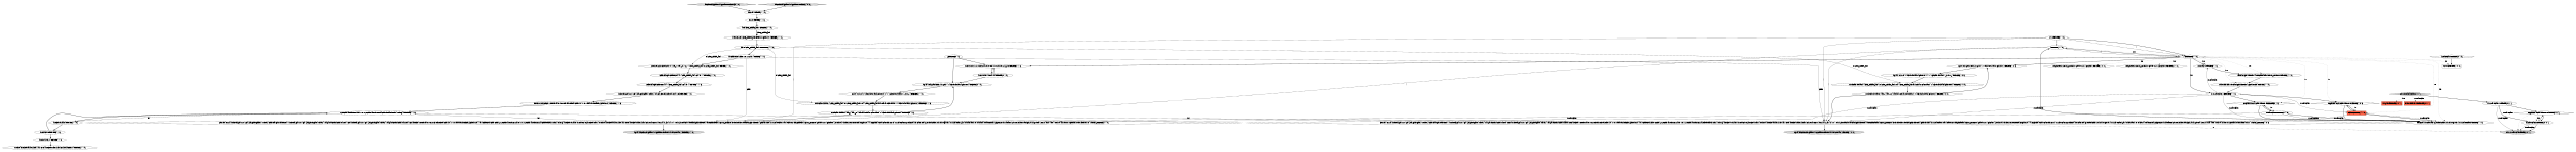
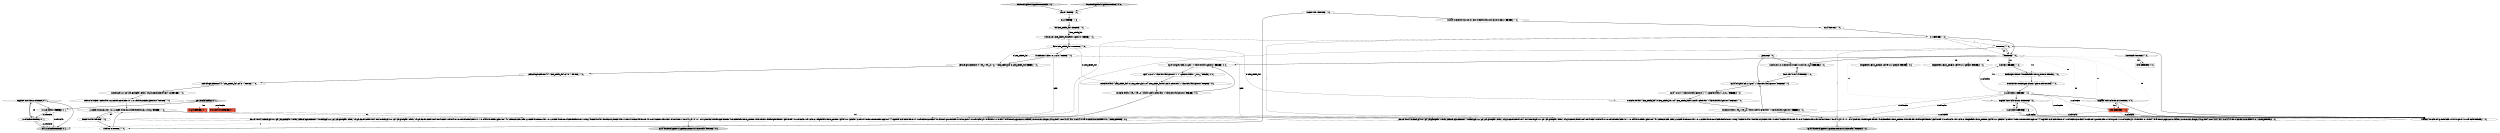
  digraph {
    fontname="Patrick Hand"
    node [fillcolor=white fontname="Patrick Hand" shape=ellipse style=filled]
    edge [fontname="Patrick Hand" style=bold]
    n1 [label="AsyncUpdateWithRandomCommit task = new AsyncUpdateWithRandomCommit(update,cloudClient,random().nextLong())@@@15@@@['1', '1', '0']"]
    n2 [label="{clearIndex()commit()shardToJetty.get(SHARD1).get(1).jetty.getDebugFilter().unsetDelay()updates.add(regularDeleteRequest(1))shardToJetty.get(SHARD1).get(1).jetty.getDebugFilter().addDelay(\"Waiting for dependant update to timeout\",1,5999)shardToJetty.get(SHARD1).get(1).jetty.getDebugFilter().addDelay(\"Waiting for dependant update to timeout\",4,5998)threadpool = ExecutorUtil.newMDCAwareFixedThreadPool(updates.size() + 1,new DefaultSolrThreadFactory(getTestName()))for (UpdateRequest update : updates){AsyncUpdateWithRandomCommit task = new AsyncUpdateWithRandomCommit(update,cloudClient,random().nextLong())threadpool.submit(task)Thread.sleep(100)}threadpool.shutdown()assertTrue(\"Thread pool didn't terminate within 15 secs\",threadpool.awaitTermination(15,TimeUnit.SECONDS))commit()try {for (int i = 0 i < 100 i++){Thread.sleep(10)cloudClient.getZkStateReader().forceUpdateCollection(DEFAULT_COLLECTION)ClusterState state = cloudClient.getZkStateReader().getClusterState()int numActiveReplicas = 0for (Replica rep : state.getCollection(DEFAULT_COLLECTION).getSlice(SHARD1).getReplicas()){assertTrue(zkShardTerms.canBecomeLeader(rep.getName()))if (rep.getState().equals(Replica.State.ACTIVE)) numActiveReplicas++}assertEquals(\"The replica receiving reordered updates must not have gone down\",3,numActiveReplicas)}}for (SolrClient client : new SolrClient((((edu.fdu.CPPDG.tinypdg.pe.ExpressionInfo@fbec4c){SolrDocument doc = client.getById(String.valueOf(1),params(\"distrib\",\"false\"))assertNull(\"This doc was supposed to have been deleted, but was: \" + doc,doc)}}@@@38@@@['1', '0', '0']"]
    n3 [label="threadpool.submit(task)@@@16@@@['1', '1', '0']"]
    n4 [label="{clearIndex()commit()shardToJetty.get(SHARD1).get(1).jetty.getDebugFilter().unsetDelay()updates.add(regularDeleteRequest(1))shardToJetty.get(SHARD1).get(1).jetty.getDebugFilter().addDelay(\"Waiting for dependant update to timeout\",1,5999)shardToJetty.get(SHARD1).get(1).jetty.getDebugFilter().addDelay(\"Waiting for dependant update to timeout\",4,5998)threadpool = ExecutorUtil.newMDCAwareFixedThreadPool(updates.size() + 1,new DefaultSolrThreadFactory(getTestName()))for (UpdateRequest update : updates){AsyncUpdateWithRandomCommit task = new AsyncUpdateWithRandomCommit(update,cloudClient,random().nextLong())threadpool.submit(task)Thread.sleep(100)}threadpool.shutdown()assertTrue(\"Thread pool didn't terminate within 15 secs\",threadpool.awaitTermination(15,TimeUnit.SECONDS))commit()try {for (int i = 0 i < 100 i++){Thread.sleep(10)cloudClient.getZkStateReader().forceUpdateCollection(DEFAULT_COLLECTION)ClusterState state = cloudClient.getZkStateReader().getClusterState()int numActiveReplicas = 0for (Replica rep : state.getCollection(DEFAULT_COLLECTION).getSlice(SHARD1).getReplicas()){assertTrue(zkShardTerms.canBecomeLeader(rep.getName()))if (rep.getState().equals(Replica.State.ACTIVE)) numActiveReplicas++}assertEquals(\"The replica receiving reordered updates must not have gone down\",3,numActiveReplicas)}}for (SolrClient client : new SolrClient((((edu.fdu.CPPDG.tinypdg.pe.ExpressionInfo@fbee96){SolrDocument doc = client.getById(String.valueOf(1),params(\"distrib\",\"false\"))assertNull(\"This doc was supposed to have been deleted, but was: \" + doc,doc)}}@@@57@@@['0', '1', '0']"]
    n5 [fillcolor=lightgray label="return numActiveReplicas@@@9@@@['0', '0', '1']"]
    n6 [fillcolor=lightgray label="log.info(\"delayedReorderingFetchesMissingUpdateFromLeaderTest: This test passed fine...\")@@@76@@@['1', '0', '0']"]
    n7 [label="Thread.sleep(100)@@@17@@@['1', '1', '0']"]
    n8 [fillcolor=lightgray label="log.info(\"delayedReorderingFetchesMissingUpdateFromLeaderTest: This test passed fine...\")@@@95@@@['0', '1', '0']"]
    n9 [label="numActiveReplicas++@@@29@@@['0', '1', '0']"]
    n10 [label="rep.getState().equals(Replica.State.ACTIVE)@@@29@@@['0', '1', '0']" shape=diamond]
    n11 [label="assertEquals(\"The replica receiving reordered updates must not have gone down\",3,numActiveReplicas)@@@30@@@['1', '1', '0']"]
    n12 [label="i++@@@24@@@['1', '1', '0']"]
    n13 [label="assertReplicaValue(client,1,\"title_s\",\"title1_new\",\"Title didn't match for replica at client: \" + ((HttpSolrClient)client).getBaseURL())@@@55@@@['0', '1', '0']"]
    n14 [label="log.info(\"Testing client (Fetch missing test): \" + ((HttpSolrClient)client).getBaseURL())@@@52@@@['0', '1', '0']"]
    n15 [label="log.info(\"Version at \" + ((HttpSolrClient)client).getBaseURL() + \" is: \" + getReplicaValue(client,1,\"_version_\"))@@@53@@@['0', '1', '0']"]
    n16 [label="state.getCollection(DEFAULT_COLLECTION).getSlice(SHARD1).getReplicas()@@@29@@@['1', '0', '0']"]
    n17 [fillcolor=tomato label="String sliceId@@@2@@@['0', '0', '1']" shape=box]
    n18 [label="TimeOut timeout = new TimeOut(30,TimeUnit.SECONDS,TimeSource.NANO_TIME)@@@33@@@['0', '1', '0']"]
    n19 [label="timeout.waitFor(\"Timeout\",null)@@@35@@@['0', '1', '0']"]
    n20 [label="log.info(\"Version at \" + ((HttpSolrClient)client).getBaseURL() + \" is: \" + getReplicaValue(client,1,\"_version_\"))@@@34@@@['1', '0', '0']"]
    n21 [label="assertReplicaValue(client,1,\"inplace_updatable_float\",(newinplace_updatable_float + 2.0f),\"inplace_updatable_float didn't match for replica at client: \" + ((HttpSolrClient)client).getBaseURL())@@@35@@@['1', '0', '0']"]
    n22 [label="assertReplicaValue(client,1,\"title_s\",\"title1_new\",\"Title didn't match for replica at client: \" + ((HttpSolrClient)client).getBaseURL())@@@36@@@['1', '0', '0']"]
    n23 [label="log.info(\"Testing client (Fetch missing test): \" + ((HttpSolrClient)client).getBaseURL())@@@33@@@['1', '0', '0']"]
    n24 [label="float newinplace_updatable_float = 100F@@@7@@@['1', '1', '0']"]
    n25 [label="List<UpdateRequest> updates = new ArrayList<>()@@@8@@@['1', '1', '0']"]
    n26 [label="assertReplicaValue(client,1,\"inplace_updatable_float\",(newinplace_updatable_float + 2.0f),\"inplace_updatable_float didn't match for replica at client: \" + ((HttpSolrClient)client).getBaseURL())@@@54@@@['0', '1', '0']"]
    n27 [label="updates.add(regularUpdateRequest(\"id\",1,\"title_s\",\"title1_new\",\"id_i\",1,\"inplace_updatable_float\",newinplace_updatable_float))@@@9@@@['1', '1', '0']"]
    n28 [label="updates.add(regularUpdateRequest(\"id\",1,\"inplace_updatable_float\",map(\"inc\",1)))@@@10@@@['1', '1', '0']"]
    n29 [label="int i = 0@@@22@@@['1', '1', '0']"]
    n30 [label="i < 100@@@23@@@['1', '1', '0']" shape=diamond]
    n31 [label="state.getCollection(DEFAULT_COLLECTION).getSlice(SHARD1).getReplicas()@@@29@@@['0', '1', '0']"]
    n32 [label="cloudClient.getZkStateReader().forceUpdateCollection(DEFAULT_COLLECTION)@@@26@@@['1', '1', '0']"]
    n33 [label="ClusterState state = cloudClient.getZkStateReader().getClusterState()@@@27@@@['1', '1', '0']"]
    n34 [label="int numActiveReplicas = 0@@@28@@@['1', '1', '0']"]
    n35 [label="rep.getState().equals(Replica.State.ACTIVE)@@@29@@@['1', '0', '0']" shape=diamond]
    n36 [fillcolor=tomato label="Replica rep@@@29@@@['1', '1', '0']" shape=box]
    n37 [label="Replica rep@@@29@@@['1', '0', '0']" shape=box]
    n38 [label="Thread.sleep(10)@@@25@@@['1', '1', '0']"]
    n39 [label="commit()@@@4@@@['1', '1', '0']"]
    n40 [label="float inplace_updatable_float = 1F@@@5@@@['1', '1', '0']"]
    n41 [label="buildRandomIndex(inplace_updatable_float,Collections.singletonList(1))@@@6@@@['1', '1', '0']"]
    n42 [label="rep.getState().equals(State.ACTIVE)@@@5@@@['0', '0', '1']" shape=diamond]
    n43 [label="numActiveReplicas++@@@6@@@['0', '0', '1']"]
    n44 [fillcolor=lightgray label="getNumberOfActiveReplicas['0', '0', '1']" shape=diamond]
    n45 [label="int numActiveReplicas = 0@@@3@@@['0', '0', '1']"]
    n46 [fillcolor=tomato label="ClusterState clusterState@@@2@@@['0', '0', '1']" shape=box]
    n47 [label="threadpool.shutdown()@@@19@@@['1', '1', '0']"]
    n48 [label="assertTrue(\"Thread pool didn't terminate within 15 secs\",threadpool.awaitTermination(15,TimeUnit.SECONDS))@@@20@@@['1', '1', '0']"]
    n49 [label="TimeoutException e@@@48@@@['0', '1', '0']" shape=diamond]
    n50 [label="{}@@@48@@@['0', '1', '0']"]
+   n51 [label="commit()@@@21@@@['1', '1', '0']"]
    n52 [label="ExecutorService threadpool = ExecutorUtil.newMDCAwareFixedThreadPool(updates.size() + 1,new DefaultSolrThreadFactory(getTestName()))@@@13@@@['1', '1', '0']"]
    n53 [label="updates.add(regularUpdateRequest(\"id\",1,\"inplace_updatable_float\",map(\"inc\",1)))@@@11@@@['1', '1', '0']"]
    n54 [label="shardToJetty.get(SHARD1).get(1).jetty.getDebugFilter().addDelay(\"Waiting for dependant update to timeout\",1,6000)@@@12@@@['1', '1', '0']"]
    n55 [fillcolor=lightgray label="delayedReorderingFetchesMissingUpdateFromLeaderTest['0', '1', '0']" shape=diamond]
    n56 [label="clearIndex()@@@3@@@['1', '1', '0']"]
    n57 [fillcolor=lightgray label="delayedReorderingFetchesMissingUpdateFromLeaderTest['1', '0', '0']" shape=diamond]
    n1 -> n2 [label=task style=solid]
    n1 -> n3
    n1 -> n3 [label=task style=solid]
    n1 -> n4 [label=task style=solid]
    n2 -> n5 [label=0 style=dashed]
    n2 -> n6
    n3 -> n7
    n4 -> n8
    n7 -> n1
-   n7 -> n47
+   n47 -> n7
    n9 -> n4 [label=numActiveReplicas style=solid]
    n9 -> n10
    n9 -> n11
    n9 -> n11 [label=numActiveReplicas style=solid]
    n10 -> n9 [label=true style=dotted]
    n10 -> n9
    n10 -> n11
    n11 -> n12
    n12 -> n2 [label=i style=solid]
    n12 -> n4 [label=i style=solid]
    n12 -> n30 [label=i style=solid]
    n12 -> n30
    n13 -> n4
    n13 -> n14
    n14 -> n15
    n15 -> n26
    n18 -> n19
    n19 -> n14
    n19 -> n18
    n20 -> n21
    n21 -> n22
    n22 -> n2
    n22 -> n23
    n23 -> n20
    n24 -> n21 [label=newinplace_updatable_float style=solid]
    n24 -> n25
    n24 -> n26 [label=newinplace_updatable_float style=solid]
    n24 -> n27 [label=newinplace_updatable_float style=solid]
    n25 -> n2 [label=updates style=solid]
    n25 -> n4 [label=updates style=solid]
    n25 -> n27
    n26 -> n13
    n27 -> n28
    n28 -> n53
    n29 -> n2 [label=i style=solid]
    n29 -> n4 [label=i style=solid]
    n29 -> n12 [label=i style=solid]
    n29 -> n30 [label=i style=solid]
    n29 -> n30
    n30 -> n10 [label=true style=dotted]
    n30 -> n11 [label=true style=dotted]
    n30 -> n12 [label=true style=dotted]
    n30 -> n16 [label=true style=dotted]
    n30 -> n18
    n30 -> n23
    n30 -> n31 [label=true style=dotted]
    n30 -> n32 [label=true style=dotted]
    n30 -> n33 [label=true style=dotted]
-   n30 -> n34 [label=true]
+   n30 -> n34 [label=true style=dotted]
    n30 -> n35 [label=true style=dotted]
    n30 -> n36 [label=true style=dotted]
    n30 -> n37 [label=true style=dotted]
    n30 -> n38
    n30 -> n38 [label=true style=dotted]
    n32 -> n33
    n33 -> n34
    n34 -> n2 [label=numActiveReplicas style=solid]
    n34 -> n4 [label=numActiveReplicas style=solid]
    n34 -> n10
    n34 -> n11 [label=numActiveReplicas style=solid]
    n34 -> n35
    n34 -> n36 [label=numActiveReplicas style=solid]
    n34 -> n38 [label=numActiveReplicas style=solid]
    n35 -> n11
    n35 -> n36
    n35 -> n36 [label=true style=dotted]
    n36 -> n2 [label=numActiveReplicas style=solid]
    n36 -> n11
    n36 -> n11 [label=numActiveReplicas style=solid]
    n36 -> n35
    n38 -> n32
    n39 -> n40
    n40 -> n41
    n40 -> n41 [label=inplace_updatable_float style=solid]
    n41 -> n24
-   n42 -> n5 [style=dotted]
+   n42 -> n5
    n42 -> n43
    n42 -> n43 [label=true style=dotted]
    n43 -> n5 [label=numActiveReplicas style=solid]
    n43 -> n5
    n43 -> n42
    n44 -> n17 [label=true style=dotted]
    n44 -> n45
    n44 -> n46 [label=numActiveReplicas style=dotted]
    n45 -> n5 [label=numActiveReplicas style=solid]
-   n45 -> n42
+   n42 -> n45
    n45 -> n43 [label=numActiveReplicas]
    n47 -> n48
+   n48 -> n51
    n49 -> n37
    n50 -> n14
    n50 -> n18
+   n51 -> n29
    n52 -> n1
    n53 -> n54
    n54 -> n52
    n55 -> n56
    n56 -> n39
    n57 -> n56
  }
